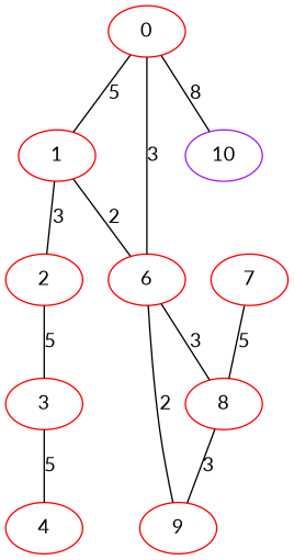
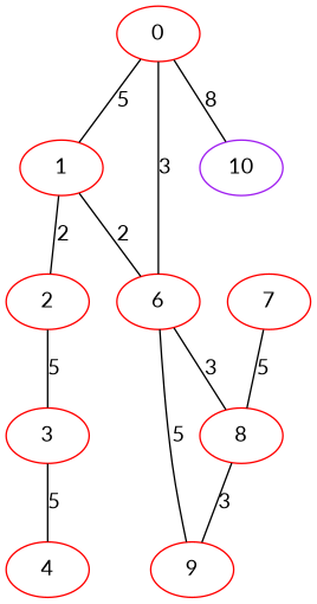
  graph {
    fontname=Lato
    node [color=red fontname=Lato weight=1]
    edge [fontname=Lato]
    0
    1
    6
    10 [color=purple weight=4]
    2
    8
    9
    3
    4
    7
    0 -- 1 [label=5]
    0 -- 6 [label=3]
    0 -- 10 [label=8]
    1 -- 6 [label=2]
-   1 -- 2 [label=3]
+   1 -- 2 [label=2]
    6 -- 8 [label=3]
-   6 -- 9 [label=2]
+   6 -- 9 [label=5]
    2 -- 3 [label=5]
    8 -- 9 [label=3]
    3 -- 4 [label=5]
    7 -- 8 [label=5]
  }
